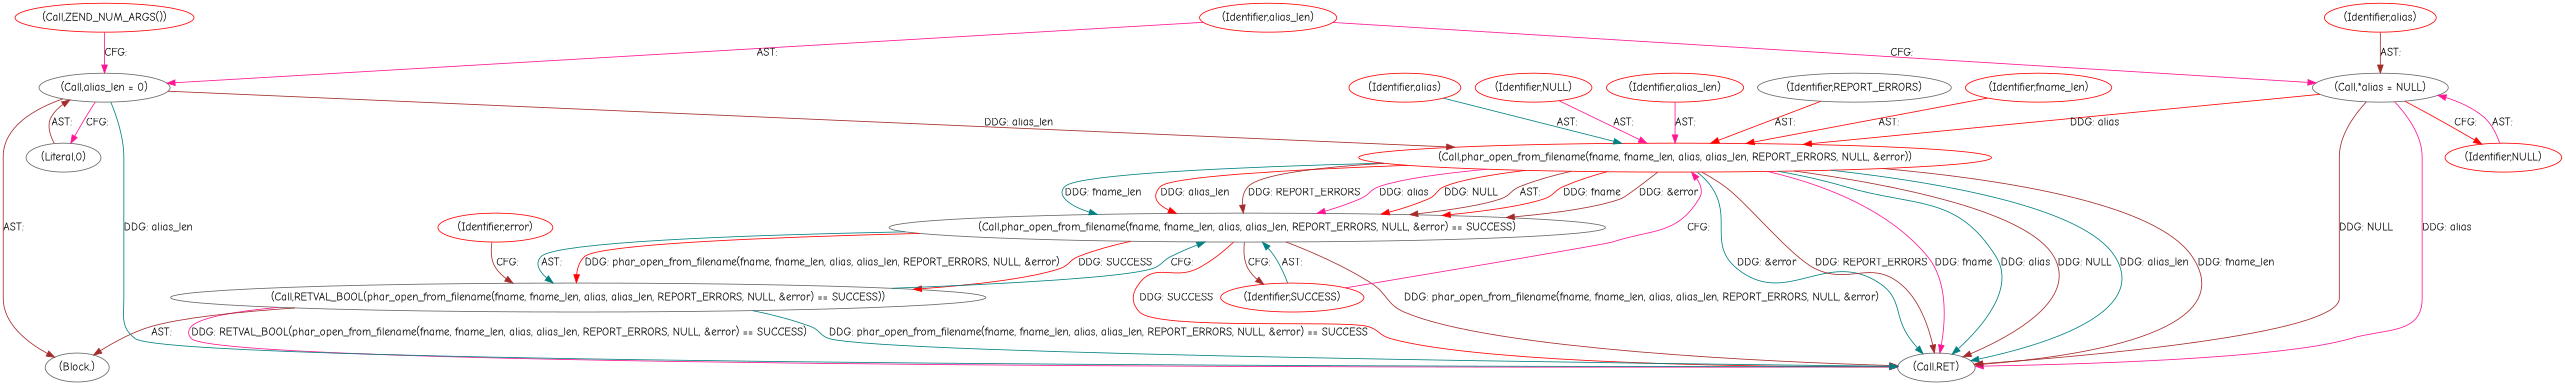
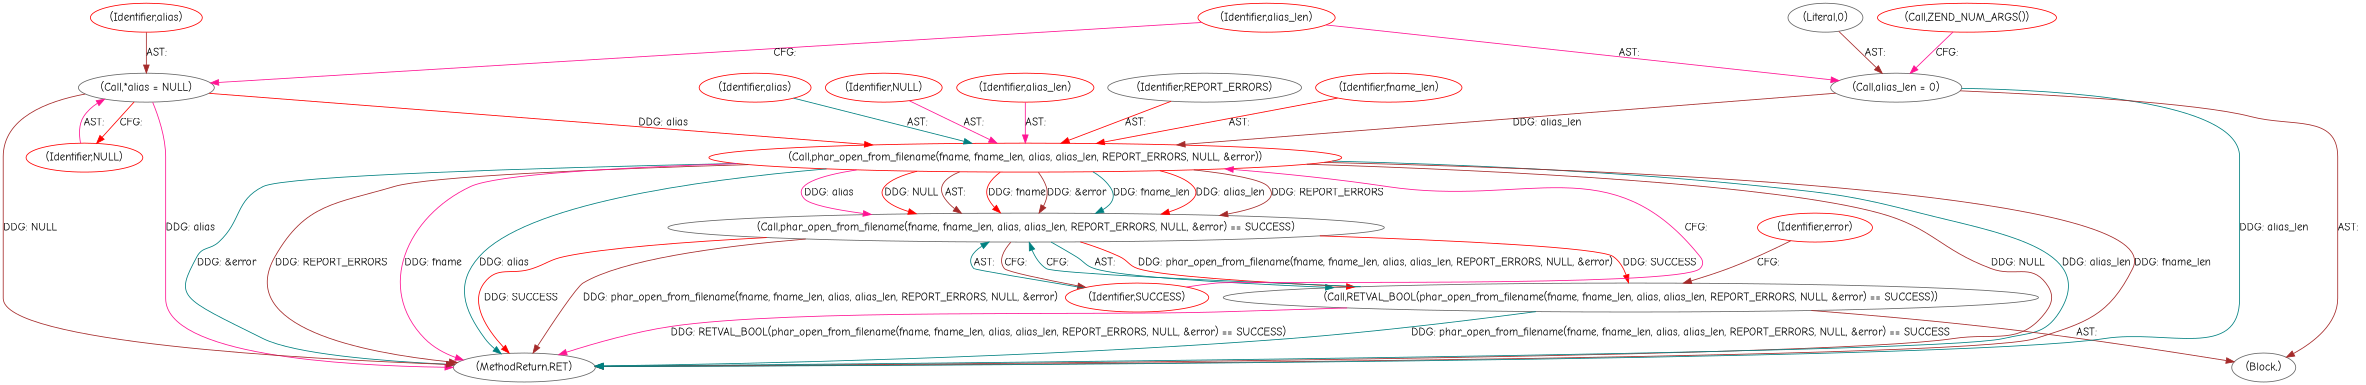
  digraph {
    fontname="Comic Neue"
    node [color=red fontname="Comic Neue"]
    edge [color=brown fontname="Comic Neue"]
    n1 [label="(Call,phar_open_from_filename(fname, fname_len, alias, alias_len, REPORT_ERRORS, NULL, &error))"]
    n2 [color=gray40 label="(Call,phar_open_from_filename(fname, fname_len, alias, alias_len, REPORT_ERRORS, NULL, &error) == SUCCESS)"]
-   n3 [color=gray40 label="(Call,RET)"]
+   n3 [color=gray40 label="(MethodReturn,RET)"]
    n4 [color=gray40 label="(Call,RETVAL_BOOL(phar_open_from_filename(fname, fname_len, alias, alias_len, REPORT_ERRORS, NULL, &error) == SUCCESS))"]
    n5 [label="(Identifier,SUCCESS)"]
    n6 [color=gray40 label="(Call,*alias = NULL)"]
    n7 [label="(Identifier,NULL)"]
    n8 [color=gray40 label="(Block,)"]
    n9 [color=gray40 label="(Call,alias_len = 0)"]
    n10 [color=gray40 label="(Literal,0)"]
    n11 [label="(Identifier,error)"]
    n12 [color=gray40 label="(Identifier,REPORT_ERRORS)"]
    n13 [label="(Call,ZEND_NUM_ARGS())"]
    n14 [label="(Identifier,fname_len)"]
    n15 [label="(Identifier,alias_len)"]
    n16 [label="(Identifier,alias)"]
    n17 [label="(Identifier,alias)"]
    n18 [label="(Identifier,NULL)"]
    n19 [label="(Identifier,alias_len)"]
    n1 -> n2 [label="AST: "]
    n1 -> n2 [color=red label="DDG: fname"]
    n1 -> n2 [label="DDG: &error"]
    n1 -> n2 [color=teal label="DDG: fname_len"]
    n1 -> n2 [color=red label="DDG: alias_len"]
    n1 -> n2 [label="DDG: REPORT_ERRORS"]
    n1 -> n2 [color=deeppink label="DDG: alias"]
    n1 -> n2 [color=red label="DDG: NULL"]
    n1 -> n3 [color=teal label="DDG: &error"]
    n1 -> n3 [label="DDG: REPORT_ERRORS"]
    n1 -> n3 [color=deeppink label="DDG: fname"]
    n1 -> n3 [color=teal label="DDG: alias"]
    n1 -> n3 [label="DDG: NULL"]
    n1 -> n3 [color=teal label="DDG: alias_len"]
    n1 -> n3 [label="DDG: fname_len"]
    n2 -> n3 [color=red label="DDG: SUCCESS"]
    n2 -> n3 [label="DDG: phar_open_from_filename(fname, fname_len, alias, alias_len, REPORT_ERRORS, NULL, &error)"]
    n2 -> n4 [color=teal label="AST: "]
    n2 -> n4 [color=red label="DDG: phar_open_from_filename(fname, fname_len, alias, alias_len, REPORT_ERRORS, NULL, &error)"]
    n2 -> n4 [color=red label="DDG: SUCCESS"]
    n2 -> n5 [label="CFG: "]
    n4 -> n2 [color=teal label="CFG: "]
    n4 -> n3 [color=teal label="DDG: phar_open_from_filename(fname, fname_len, alias, alias_len, REPORT_ERRORS, NULL, &error) == SUCCESS"]
    n4 -> n3 [color=deeppink label="DDG: RETVAL_BOOL(phar_open_from_filename(fname, fname_len, alias, alias_len, REPORT_ERRORS, NULL, &error) == SUCCESS)"]
    n4 -> n8 [label="AST: "]
    n5 -> n1 [color=deeppink label="CFG: "]
    n5 -> n2 [color=teal label="AST: "]
    n6 -> n1 [color=red label="DDG: alias"]
    n6 -> n3 [color=deeppink label="DDG: alias"]
    n6 -> n3 [label="DDG: NULL"]
    n6 -> n7 [color=red label="CFG: "]
    n7 -> n6 [color=deeppink label="AST: "]
    n9 -> n1 [label="DDG: alias_len"]
    n9 -> n3 [color=teal label="DDG: alias_len"]
    n9 -> n8 [label="AST: "]
-   n9 -> n10 [color=deeppink label="CFG: "]
    n10 -> n9 [label="AST: "]
    n11 -> n4 [label="CFG: "]
    n12 -> n1 [color=red label="AST: "]
    n13 -> n9 [color=deeppink label="CFG: "]
    n14 -> n1 [color=red label="AST: "]
    n15 -> n6 [color=deeppink label="CFG: "]
    n15 -> n9 [color=deeppink label="AST: "]
    n16 -> n1 [color=teal label="AST: "]
    n17 -> n6 [label="AST: "]
    n18 -> n1 [color=deeppink label="AST: "]
    n19 -> n1 [color=deeppink label="AST: "]
  }
